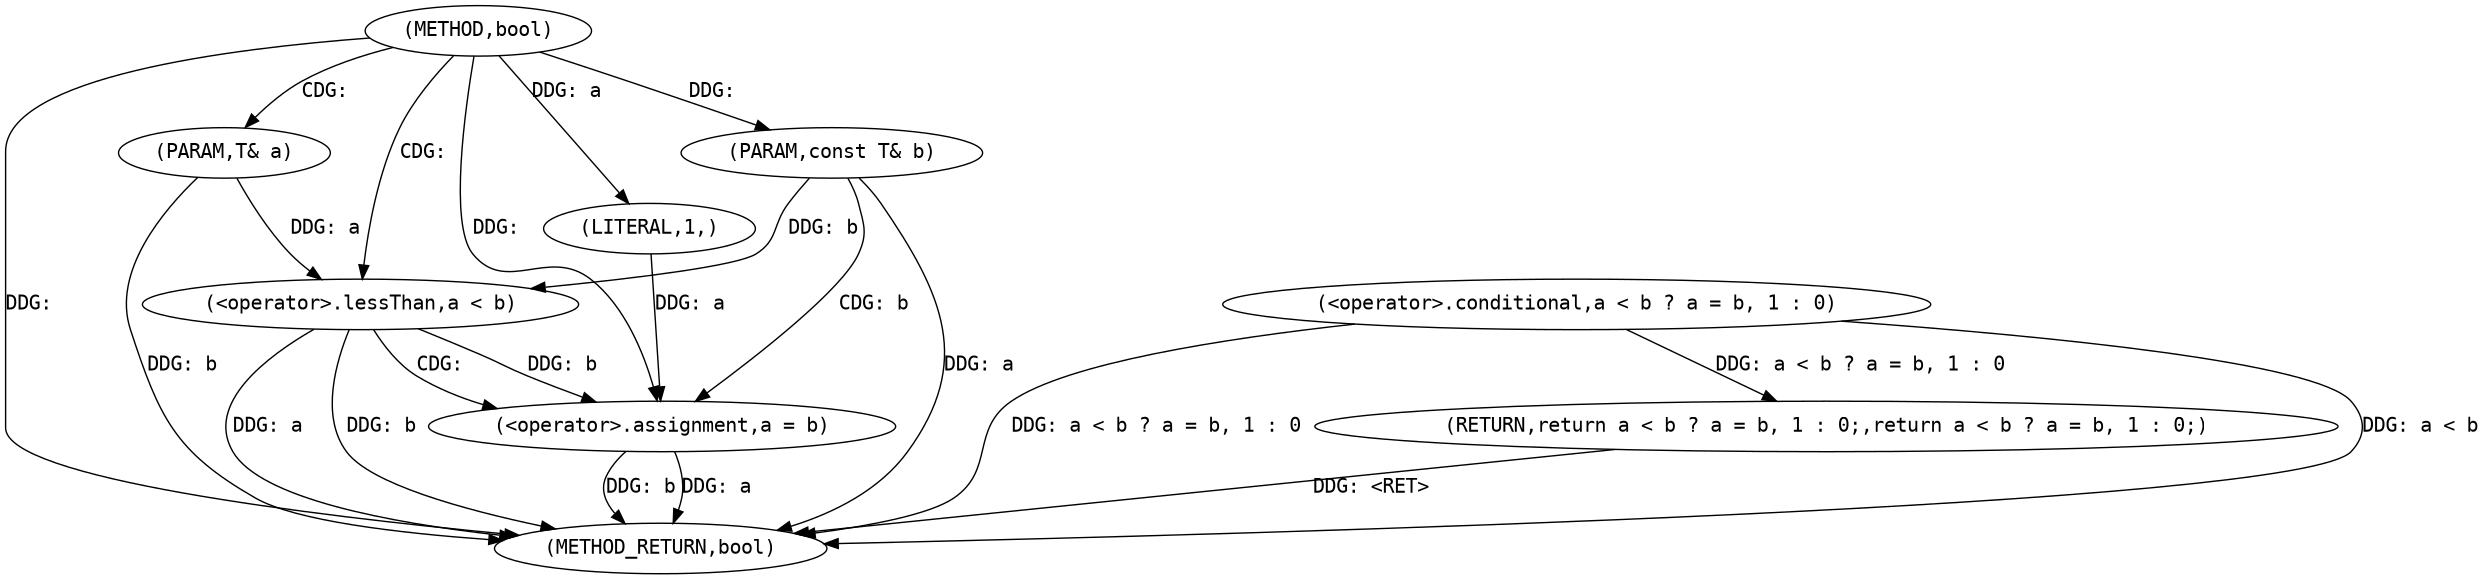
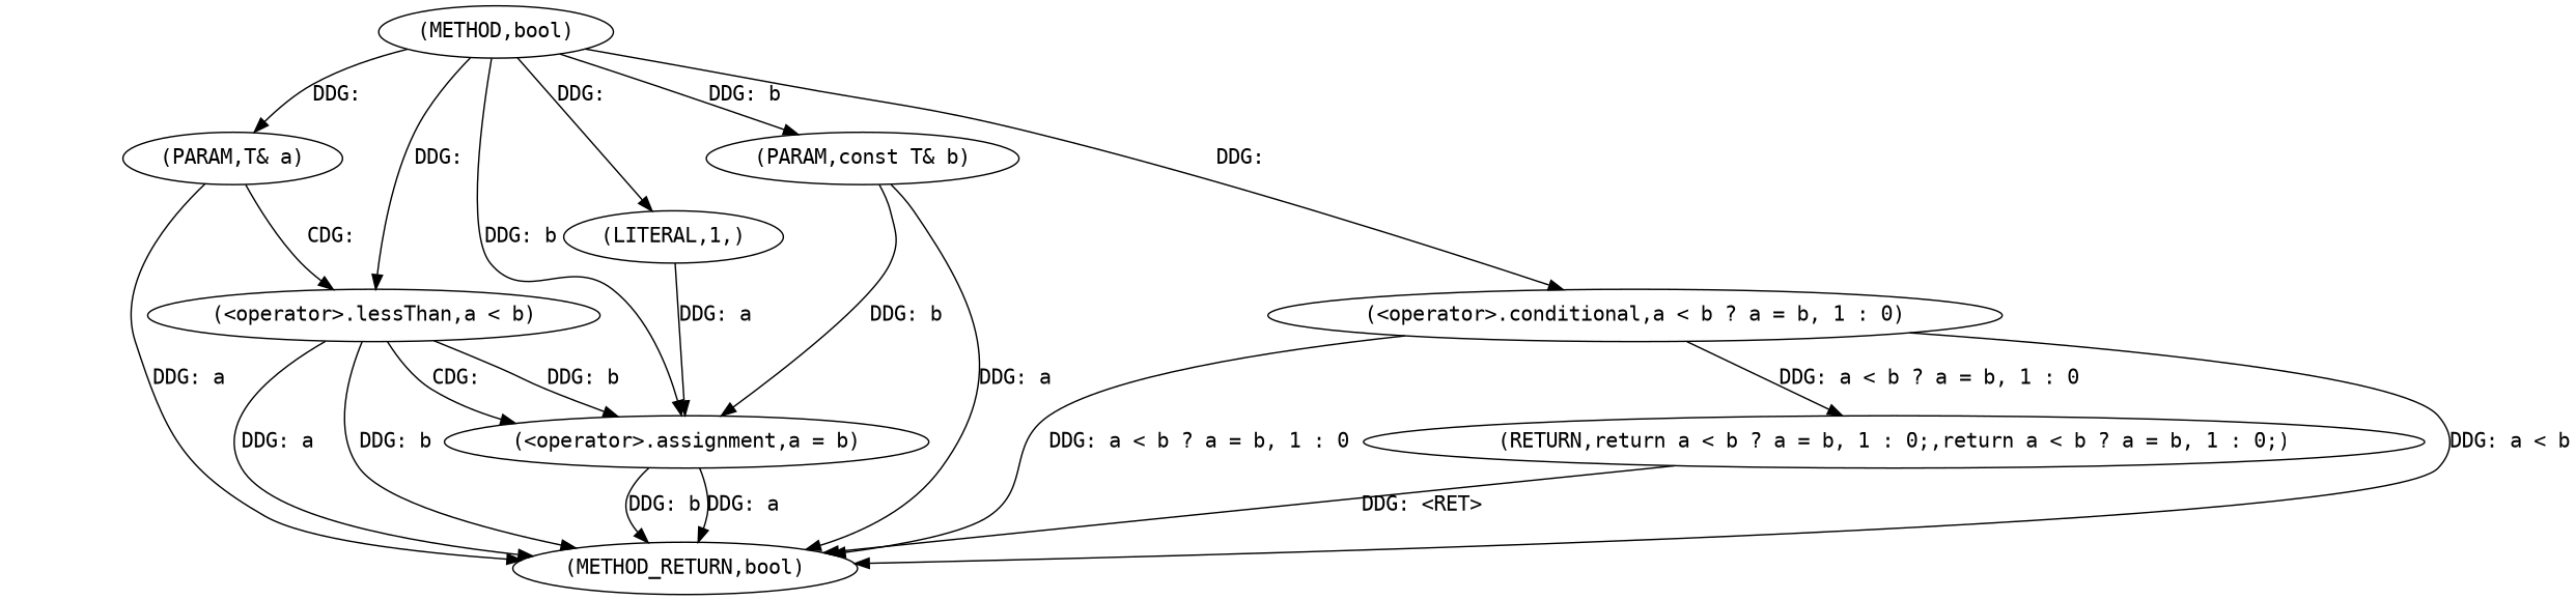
  digraph {
    fontname="DejaVu Sans Mono"
    node [fontname="DejaVu Sans Mono"]
    edge [fontname="DejaVu Sans Mono"]
    n1 [label="(METHOD,bool)"]
    n2 [label="(PARAM,T& a)"]
    n3 [label="(PARAM,const T& b)"]
    n4 [label="(<operator>.conditional,a < b ? a = b, 1 : 0)"]
    n5 [label="(<operator>.lessThan,a < b)"]
    n6 [label="(<operator>.assignment,a = b)"]
    n7 [label="(LITERAL,1,)"]
    n8 [label="(METHOD_RETURN,bool)"]
    n9 [label="(RETURN,return a < b ? a = b, 1 : 0;,return a < b ? a = b, 1 : 0;)"]
-   n1 -> n2 [label="CDG: "]
-   n1 -> n3 [label="DDG: "]
-   n1 -> n8 [label="DDG: "]
-   n1 -> n5 [label="CDG: "]
-   n1 -> n6 [label="DDG: "]
-   n1 -> n7 [label="DDG: a"]
-   n2 -> n5 [label="DDG: a"]
-   n2 -> n8 [label="DDG: b"]
-   n3 -> n5 [label="DDG: b"]
-   n3 -> n6 [label="CDG: b"]
+   n1 -> n2 [label="DDG: "]
+   n1 -> n3 [label="DDG: b"]
+   n1 -> n4 [label="DDG: "]
+   n1 -> n5 [label="DDG: "]
+   n1 -> n6 [label="DDG: b"]
+   n1 -> n7 [label="DDG: "]
+   n2 -> n5 [label="CDG: "]
+   n2 -> n8 [label="DDG: a"]
+   n3 -> n6 [label="DDG: b"]
    n3 -> n8 [label="DDG: a"]
    n4 -> n8 [label="DDG: a < b"]
    n4 -> n8 [label="DDG: a < b ? a = b, 1 : 0"]
    n4 -> n9 [label="DDG: a < b ? a = b, 1 : 0"]
    n5 -> n6 [label="DDG: b"]
    n5 -> n6 [label="CDG: "]
    n5 -> n8 [label="DDG: a"]
    n5 -> n8 [label="DDG: b"]
    n6 -> n8 [label="DDG: a"]
    n6 -> n8 [label="DDG: b"]
    n7 -> n6 [label="DDG: a"]
    n9 -> n8 [label="DDG: <RET>"]
  }
